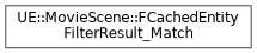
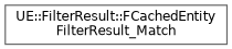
  digraph {
    rankdir=LR
-   n1 [color=grey40 fillcolor=white fontname=Helvetica fontsize=10 height=0.2 label="UE::MovieScene::FCachedEntity\lFilterResult_Match" shape=box style=filled width=0.4]
+   n1 [color=grey40 fillcolor=white fontname=Helvetica fontsize=10 height=0.2 label="UE::FilterResult::FCachedEntity\lFilterResult_Match" shape=box style=filled width=0.4]
  }
